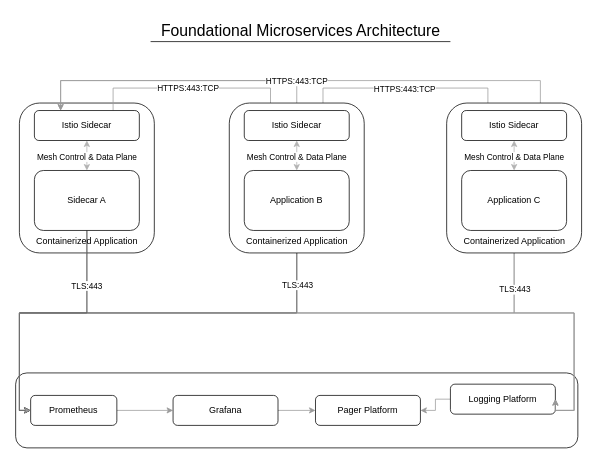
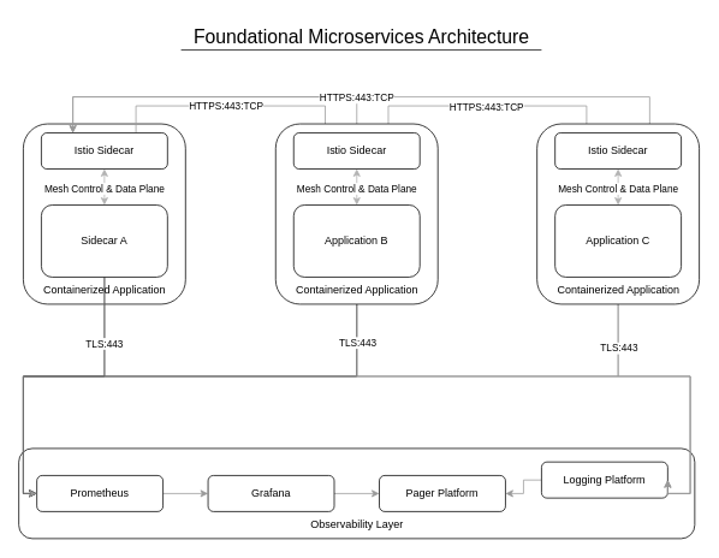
  <mxCell id="0" />
  <mxCell id="1" parent="0" />
  <mxCell id="2" value="" style="rounded=1;whiteSpace=wrap;html=1;labelPosition=center;verticalLabelPosition=middle;align=center;verticalAlign=middle;" vertex="1" parent="1"><mxGeometry x="25" y="136.95" width="180" height="200" as="geometry" /></mxCell>
  <mxCell id="3" value="" style="rounded=1;whiteSpace=wrap;html=1;labelPosition=center;verticalLabelPosition=middle;align=center;verticalAlign=middle;" vertex="1" parent="1"><mxGeometry x="20" y="497" width="750" height="100" as="geometry" /></mxCell>
  <mxCell id="4" style="edgeStyle=orthogonalEdgeStyle;rounded=0;orthogonalLoop=1;jettySize=auto;html=1;exitX=0.75;exitY=0;exitDx=0;exitDy=0;entryX=0.25;entryY=0;entryDx=0;entryDy=0;strokeColor=#999999;" edge="1" parent="1" source="18" target="39"><mxGeometry relative="1" as="geometry"><Array as="points"><mxPoint x="150" y="116.95" /><mxPoint x="360" y="116.95" /></Array></mxGeometry></mxCell>
  <mxCell id="5" value="HTTPS:443:TCP" style="edgeLabel;html=1;align=center;verticalAlign=middle;resizable=0;points=[];" vertex="1" connectable="0" parent="4"><mxGeometry x="-0.042" y="1" relative="1" as="geometry"><mxPoint as="offset" /></mxGeometry></mxCell>
  <mxCell id="6" style="edgeStyle=orthogonalEdgeStyle;rounded=0;orthogonalLoop=1;jettySize=auto;html=1;exitX=0.75;exitY=0;exitDx=0;exitDy=0;entryX=0.25;entryY=0;entryDx=0;entryDy=0;strokeColor=#999999;" edge="1" parent="1" source="39" target="45"><mxGeometry relative="1" as="geometry"><Array as="points"><mxPoint x="430" y="116.95" /><mxPoint x="650" y="116.95" /></Array></mxGeometry></mxCell>
  <mxCell id="7" value="HTTPS:443:TCP" style="edgeLabel;html=1;align=center;verticalAlign=middle;resizable=0;points=[];" vertex="1" connectable="0" parent="6"><mxGeometry x="-0.014" y="-1" relative="1" as="geometry"><mxPoint as="offset" /></mxGeometry></mxCell>
  <mxCell id="8" style="edgeStyle=orthogonalEdgeStyle;rounded=0;orthogonalLoop=1;jettySize=auto;html=1;exitX=0.75;exitY=0;exitDx=0;exitDy=0;entryX=0.25;entryY=0;entryDx=0;entryDy=0;strokeColor=#999999;" edge="1" parent="1" source="45" target="18"><mxGeometry relative="1" as="geometry"><Array as="points"><mxPoint x="720" y="106.95" /><mxPoint x="80" y="106.95" /></Array></mxGeometry></mxCell>
  <mxCell id="9" style="edgeStyle=orthogonalEdgeStyle;rounded=0;orthogonalLoop=1;jettySize=auto;html=1;exitX=0.5;exitY=0;exitDx=0;exitDy=0;entryX=0.25;entryY=0;entryDx=0;entryDy=0;strokeColor=#999999;" edge="1" parent="1" source="39" target="18"><mxGeometry relative="1" as="geometry"><Array as="points"><mxPoint x="395" y="107" /><mxPoint x="80" y="107" /></Array></mxGeometry></mxCell>
  <mxCell id="10" value="HTTPS:443:TCP" style="edgeLabel;html=1;align=center;verticalAlign=middle;resizable=0;points=[];" vertex="1" connectable="0" parent="9"><mxGeometry x="-0.747" relative="1" as="geometry"><mxPoint x="10" as="offset" /></mxGeometry></mxCell>
  <mxCell id="11" style="edgeStyle=orthogonalEdgeStyle;rounded=0;orthogonalLoop=1;jettySize=auto;html=1;exitX=0.5;exitY=1;exitDx=0;exitDy=0;entryX=0;entryY=0.5;entryDx=0;entryDy=0;" edge="1" parent="1" source="14" target="20"><mxGeometry relative="1" as="geometry"><Array as="points"><mxPoint x="115" y="417" /><mxPoint x="25" y="417" /><mxPoint x="25" y="547" /></Array></mxGeometry></mxCell>
  <mxCell id="12" style="edgeStyle=orthogonalEdgeStyle;rounded=0;orthogonalLoop=1;jettySize=auto;html=1;exitX=0.5;exitY=1;exitDx=0;exitDy=0;entryX=1;entryY=0.5;entryDx=0;entryDy=0;strokeColor=#999999;" edge="1" parent="1" source="14" target="25"><mxGeometry relative="1" as="geometry"><Array as="points"><mxPoint x="115" y="417" /><mxPoint x="765" y="417" /><mxPoint x="765" y="547" /></Array></mxGeometry></mxCell>
  <mxCell id="13" value="TLS:443" style="edgeLabel;html=1;align=center;verticalAlign=middle;resizable=0;points=[];" vertex="1" connectable="0" parent="12"><mxGeometry x="-0.84" y="-1" relative="1" as="geometry"><mxPoint as="offset" /></mxGeometry></mxCell>
  <mxCell id="14" value="Sidecar A" style="rounded=1;whiteSpace=wrap;html=1;" vertex="1" parent="1"><mxGeometry x="45" y="226.95" width="140" height="80" as="geometry" /></mxCell>
  <mxCell id="15" value="Containerized Application" style="text;html=1;align=center;verticalAlign=middle;resizable=0;points=[];autosize=1;strokeColor=none;fillColor=none;" vertex="1" parent="1"><mxGeometry x="35" y="306.95" width="160" height="30" as="geometry" /></mxCell>
  <mxCell id="16" value="" style="edgeStyle=orthogonalEdgeStyle;rounded=0;orthogonalLoop=1;jettySize=auto;html=1;startArrow=classic;startFill=1;strokeColor=#B3B3B3;" edge="1" parent="1" source="18"><mxGeometry relative="1" as="geometry"><mxPoint x="115" y="226.95" as="targetPoint" /></mxGeometry></mxCell>
  <mxCell id="17" value="Mesh Control &amp;amp; Data Plane" style="edgeLabel;html=1;align=center;verticalAlign=middle;resizable=0;points=[];" vertex="1" connectable="0" parent="16"><mxGeometry x="-0.035" relative="1" as="geometry"><mxPoint y="1" as="offset" /></mxGeometry></mxCell>
  <mxCell id="18" value="Istio Sidecar" style="rounded=1;whiteSpace=wrap;html=1;" vertex="1" parent="1"><mxGeometry x="45" y="146.95" width="140" height="40" as="geometry" /></mxCell>
  <mxCell id="19" style="edgeStyle=orthogonalEdgeStyle;rounded=0;orthogonalLoop=1;jettySize=auto;html=1;exitX=1;exitY=0.5;exitDx=0;exitDy=0;entryX=0;entryY=0.5;entryDx=0;entryDy=0;strokeColor=#999999;" edge="1" parent="1" source="20" target="22"><mxGeometry relative="1" as="geometry" /></mxCell>
- <mxCell id="20" value="Prometheus" style="rounded=1;whiteSpace=wrap;html=1;" vertex="1" parent="1"><mxGeometry x="40" y="527" width="115" height="40" as="geometry" /></mxCell>
+ <mxCell id="20" value="Prometheus" style="rounded=1;whiteSpace=wrap;html=1;" vertex="1" parent="1"><mxGeometry x="40" y="527" width="140" height="40" as="geometry" /></mxCell>
  <mxCell id="21" style="edgeStyle=orthogonalEdgeStyle;rounded=0;orthogonalLoop=1;jettySize=auto;html=1;exitX=1;exitY=0.5;exitDx=0;exitDy=0;entryX=0;entryY=0.5;entryDx=0;entryDy=0;strokeColor=#999999;" edge="1" parent="1" source="22" target="23"><mxGeometry relative="1" as="geometry" /></mxCell>
  <mxCell id="22" value="Grafana" style="rounded=1;whiteSpace=wrap;html=1;" vertex="1" parent="1"><mxGeometry x="230" y="527" width="140" height="40" as="geometry" /></mxCell>
  <mxCell id="23" value="Pager Platform" style="rounded=1;whiteSpace=wrap;html=1;" vertex="1" parent="1"><mxGeometry x="420" y="527" width="140" height="40" as="geometry" /></mxCell>
  <mxCell id="24" style="edgeStyle=orthogonalEdgeStyle;rounded=0;orthogonalLoop=1;jettySize=auto;html=1;exitX=0;exitY=0.5;exitDx=0;exitDy=0;entryX=1;entryY=0.5;entryDx=0;entryDy=0;strokeColor=#999999;" edge="1" parent="1" source="25" target="23"><mxGeometry relative="1" as="geometry" /></mxCell>
  <mxCell id="25" value="Logging Platform" style="rounded=1;whiteSpace=wrap;html=1;" vertex="1" parent="1"><mxGeometry x="600" y="512" width="140" height="40" as="geometry" /></mxCell>
+ <mxCell id="26" value="Observability Layer" style="text;html=1;align=center;verticalAlign=middle;resizable=0;points=[];autosize=1;strokeColor=none;fillColor=none;" vertex="1" parent="1"><mxGeometry x="330" y="567" width="130" height="30" as="geometry" /></mxCell>
  <mxCell id="27" style="edgeStyle=orthogonalEdgeStyle;rounded=0;orthogonalLoop=1;jettySize=auto;html=1;exitX=0.5;exitY=1;exitDx=0;exitDy=0;entryX=0;entryY=0.5;entryDx=0;entryDy=0;" edge="1" parent="1" source="35" target="20"><mxGeometry relative="1" as="geometry"><Array as="points"><mxPoint x="395" y="417" /><mxPoint x="25" y="417" /><mxPoint x="25" y="547" /></Array></mxGeometry></mxCell>
  <mxCell id="28" style="edgeStyle=orthogonalEdgeStyle;rounded=0;orthogonalLoop=1;jettySize=auto;html=1;exitX=0.5;exitY=1;exitDx=0;exitDy=0;entryX=0;entryY=0.5;entryDx=0;entryDy=0;strokeColor=#999999;" edge="1" parent="1" source="41" target="20"><mxGeometry relative="1" as="geometry"><Array as="points"><mxPoint x="685" y="417" /><mxPoint x="25" y="417" /><mxPoint x="25" y="547" /></Array></mxGeometry></mxCell>
  <mxCell id="29" style="edgeStyle=orthogonalEdgeStyle;rounded=0;orthogonalLoop=1;jettySize=auto;html=1;exitX=0.5;exitY=1;exitDx=0;exitDy=0;entryX=1;entryY=0.5;entryDx=0;entryDy=0;strokeColor=#999999;" edge="1" parent="1" source="35" target="25"><mxGeometry relative="1" as="geometry"><Array as="points"><mxPoint x="395" y="417" /><mxPoint x="765" y="417" /><mxPoint x="765" y="547" /></Array></mxGeometry></mxCell>
  <mxCell id="30" value="TLS:443" style="edgeLabel;html=1;align=center;verticalAlign=middle;resizable=0;points=[];" vertex="1" connectable="0" parent="29"><mxGeometry x="-0.763" y="1" relative="1" as="geometry"><mxPoint x="-1" y="-4" as="offset" /></mxGeometry></mxCell>
  <mxCell id="31" style="edgeStyle=orthogonalEdgeStyle;rounded=0;orthogonalLoop=1;jettySize=auto;html=1;exitX=0.5;exitY=1;exitDx=0;exitDy=0;entryX=1;entryY=0.5;entryDx=0;entryDy=0;strokeColor=#999999;" edge="1" parent="1" source="41" target="25"><mxGeometry relative="1" as="geometry"><Array as="points"><mxPoint x="685" y="417" /><mxPoint x="765" y="417" /><mxPoint x="765" y="547" /></Array></mxGeometry></mxCell>
  <mxCell id="32" value="TLS:443" style="edgeLabel;html=1;align=center;verticalAlign=middle;resizable=0;points=[];" vertex="1" connectable="0" parent="31"><mxGeometry x="-0.563" relative="1" as="geometry"><mxPoint as="offset" /></mxGeometry></mxCell>
  <mxCell id="33" value="&lt;font style=&quot;font-size: 21px;&quot;&gt;Foundational Microservices Architecture&lt;/font&gt;" style="text;html=1;align=center;verticalAlign=middle;resizable=0;points=[];autosize=1;strokeColor=none;fillColor=none;" vertex="1" parent="1"><mxGeometry x="200" y="20" width="400" height="40" as="geometry" /></mxCell>
  <mxCell id="34" value="" style="rounded=1;whiteSpace=wrap;html=1;labelPosition=center;verticalLabelPosition=middle;align=center;verticalAlign=middle;" vertex="1" parent="1"><mxGeometry x="305" y="136.95" width="180" height="200" as="geometry" /></mxCell>
  <mxCell id="35" value="Application B" style="rounded=1;whiteSpace=wrap;html=1;" vertex="1" parent="1"><mxGeometry x="325" y="226.95" width="140" height="80" as="geometry" /></mxCell>
  <mxCell id="36" value="Containerized Application" style="text;html=1;align=center;verticalAlign=middle;resizable=0;points=[];autosize=1;strokeColor=none;fillColor=none;" vertex="1" parent="1"><mxGeometry x="315" y="306.95" width="160" height="30" as="geometry" /></mxCell>
  <mxCell id="37" value="" style="edgeStyle=orthogonalEdgeStyle;rounded=0;orthogonalLoop=1;jettySize=auto;html=1;startArrow=classic;startFill=1;strokeColor=#B3B3B3;" edge="1" parent="1" source="39"><mxGeometry relative="1" as="geometry"><mxPoint x="395" y="226.95" as="targetPoint" /></mxGeometry></mxCell>
  <mxCell id="38" value="Mesh Control &amp;amp; Data Plane" style="edgeLabel;html=1;align=center;verticalAlign=middle;resizable=0;points=[];" vertex="1" connectable="0" parent="37"><mxGeometry x="-0.035" relative="1" as="geometry"><mxPoint y="1" as="offset" /></mxGeometry></mxCell>
  <mxCell id="39" value="Istio Sidecar" style="rounded=1;whiteSpace=wrap;html=1;" vertex="1" parent="1"><mxGeometry x="325" y="146.95" width="140" height="40" as="geometry" /></mxCell>
  <mxCell id="40" value="" style="rounded=1;whiteSpace=wrap;html=1;labelPosition=center;verticalLabelPosition=middle;align=center;verticalAlign=middle;" vertex="1" parent="1"><mxGeometry x="595" y="136.95" width="180" height="200" as="geometry" /></mxCell>
  <mxCell id="41" value="Application C" style="rounded=1;whiteSpace=wrap;html=1;" vertex="1" parent="1"><mxGeometry x="615" y="226.95" width="140" height="80" as="geometry" /></mxCell>
  <mxCell id="42" value="Containerized Application" style="text;html=1;align=center;verticalAlign=middle;resizable=0;points=[];autosize=1;strokeColor=none;fillColor=none;" vertex="1" parent="1"><mxGeometry x="605" y="306.95" width="160" height="30" as="geometry" /></mxCell>
  <mxCell id="43" value="" style="edgeStyle=orthogonalEdgeStyle;rounded=0;orthogonalLoop=1;jettySize=auto;html=1;startArrow=classic;startFill=1;strokeColor=#B3B3B3;" edge="1" parent="1" source="45"><mxGeometry relative="1" as="geometry"><mxPoint x="685" y="226.95" as="targetPoint" /></mxGeometry></mxCell>
  <mxCell id="44" value="Mesh Control &amp;amp; Data Plane" style="edgeLabel;html=1;align=center;verticalAlign=middle;resizable=0;points=[];" vertex="1" connectable="0" parent="43"><mxGeometry x="-0.035" relative="1" as="geometry"><mxPoint y="1" as="offset" /></mxGeometry></mxCell>
  <mxCell id="45" value="Istio Sidecar" style="rounded=1;whiteSpace=wrap;html=1;" vertex="1" parent="1"><mxGeometry x="615" y="146.95" width="140" height="40" as="geometry" /></mxCell>
  <mxCell id="46" value="" style="endArrow=none;html=1;rounded=0;" edge="1" parent="1"><mxGeometry width="50" height="50" relative="1" as="geometry"><mxPoint x="200" y="55" as="sourcePoint" /><mxPoint x="600" y="55" as="targetPoint" /></mxGeometry></mxCell>
